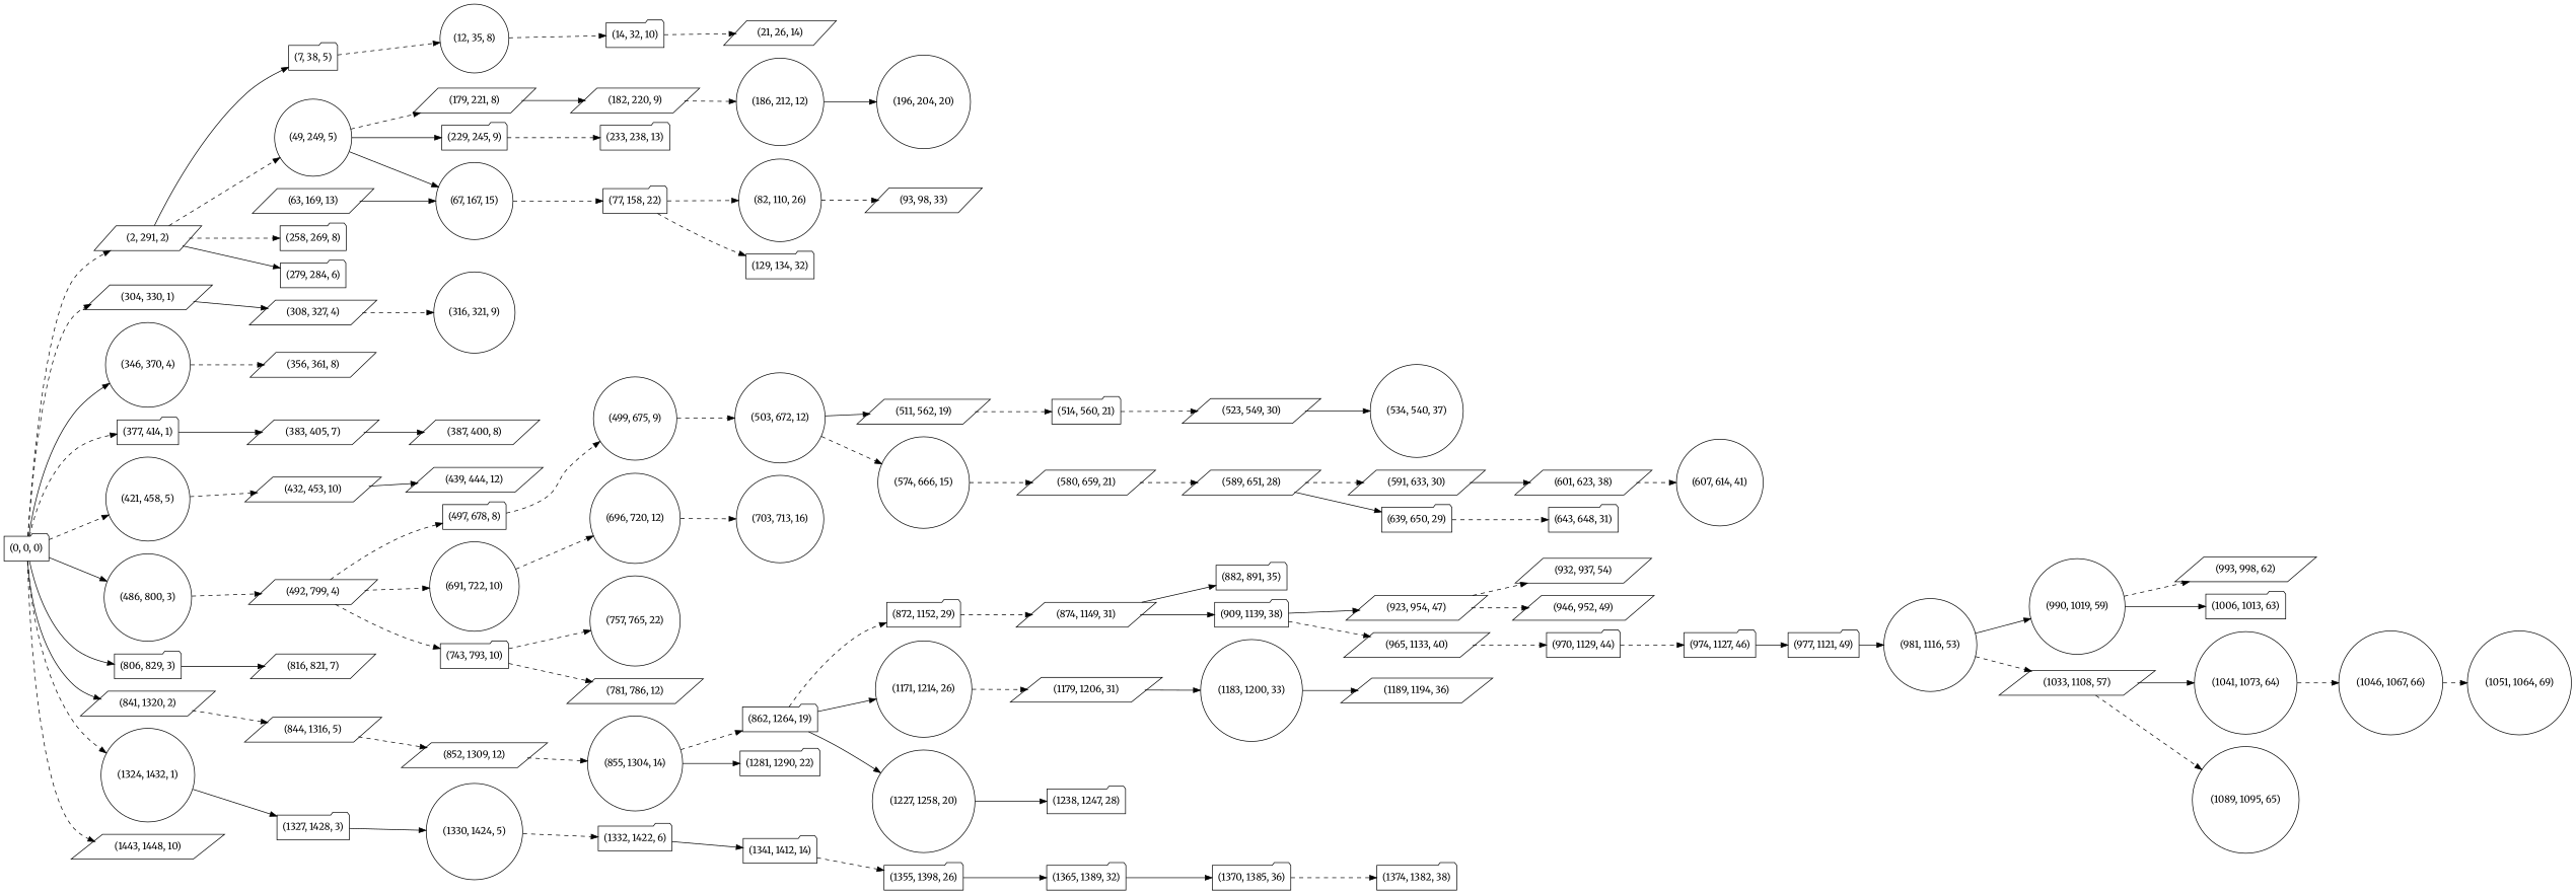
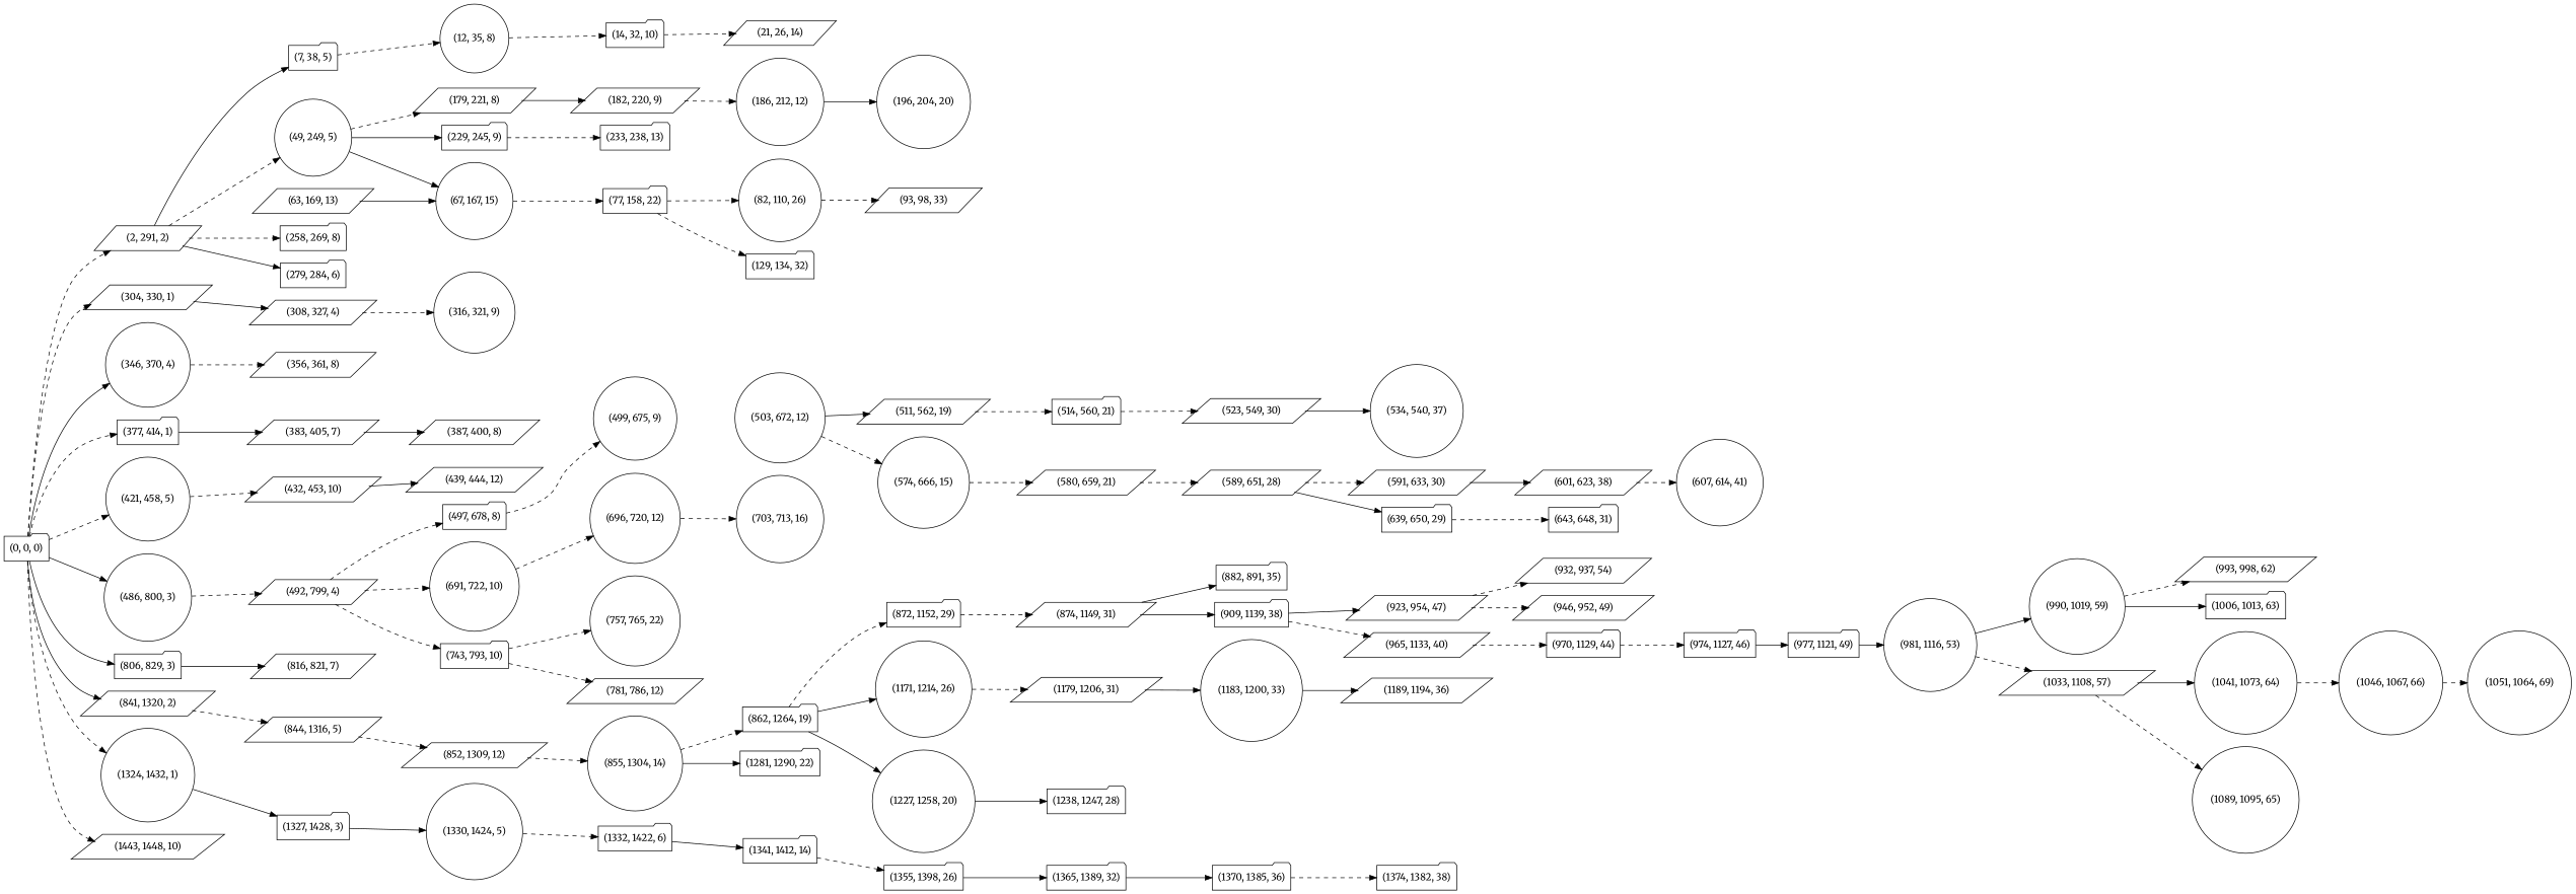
  digraph {
    fontname=Merriweather
    rankdir=LR
    node [fontname=Merriweather shape=parallelogram]
    edge [fontname=Merriweather style=dashed]
    "(0, 0, 0)" [shape=folder]
    "(2, 291, 2)"
    "(304, 330, 1)"
    "(346, 370, 4)" [shape=circle]
    "(377, 414, 1)" [shape=folder]
    "(421, 458, 5)" [shape=circle]
    "(486, 800, 3)" [shape=circle]
    "(806, 829, 3)" [shape=folder]
    "(841, 1320, 2)"
    "(1324, 1432, 1)" [shape=circle]
    "(1443, 1448, 10)"
    "(7, 38, 5)" [shape=folder]
    "(49, 249, 5)" [shape=circle]
    "(258, 269, 8)" [shape=folder]
    "(279, 284, 6)" [shape=folder]
    "(308, 327, 4)"
    "(356, 361, 8)"
    "(383, 405, 7)"
    "(432, 453, 10)"
    "(492, 799, 4)"
    "(816, 821, 7)"
    "(844, 1316, 5)"
    "(1327, 1428, 3)" [shape=folder]
    "(12, 35, 8)" [shape=circle]
    "(179, 221, 8)"
    "(229, 245, 9)" [shape=folder]
    "(67, 167, 15)" [shape=circle]
    "(14, 32, 10)" [shape=folder]
    "(21, 26, 14)"
    "(63, 169, 13)"
    "(182, 220, 9)"
    "(233, 238, 13)" [shape=folder]
    "(77, 158, 22)" [shape=folder]
    "(82, 110, 26)" [shape=circle]
    "(129, 134, 32)" [shape=folder]
    "(93, 98, 33)"
    "(186, 212, 12)" [shape=circle]
    "(196, 204, 20)" [shape=circle]
    "(316, 321, 9)" [shape=circle]
    "(387, 400, 8)"
    "(439, 444, 12)"
    "(497, 678, 8)" [shape=folder]
    "(691, 722, 10)" [shape=circle]
    "(743, 793, 10)" [shape=folder]
    "(499, 675, 9)" [shape=circle]
    "(696, 720, 12)" [shape=circle]
    "(757, 765, 22)" [shape=circle]
    "(781, 786, 12)"
    "(503, 672, 12)" [shape=circle]
    "(511, 562, 19)"
    "(574, 666, 15)" [shape=circle]
    "(514, 560, 21)" [shape=folder]
    "(580, 659, 21)"
    "(523, 549, 30)"
    "(534, 540, 37)" [shape=circle]
    "(589, 651, 28)"
    "(591, 633, 30)"
    "(639, 650, 29)" [shape=folder]
    "(601, 623, 38)"
    "(643, 648, 31)" [shape=folder]
    "(607, 614, 41)" [shape=circle]
    "(703, 713, 16)" [shape=circle]
    "(852, 1309, 12)"
    "(855, 1304, 14)" [shape=circle]
    "(862, 1264, 19)" [shape=folder]
    "(1281, 1290, 22)" [shape=folder]
    "(872, 1152, 29)" [shape=folder]
    "(1171, 1214, 26)" [shape=circle]
    "(1227, 1258, 20)" [shape=circle]
    "(874, 1149, 31)"
    "(1179, 1206, 31)"
    "(1238, 1247, 28)" [shape=folder]
    "(882, 891, 35)" [shape=folder]
    "(909, 1139, 38)" [shape=folder]
    "(923, 954, 47)"
    "(965, 1133, 40)"
    "(932, 937, 54)"
    "(946, 952, 49)"
    "(970, 1129, 44)" [shape=folder]
    "(974, 1127, 46)" [shape=folder]
    "(977, 1121, 49)" [shape=folder]
    "(981, 1116, 53)" [shape=circle]
    "(990, 1019, 59)" [shape=circle]
    "(1033, 1108, 57)"
    "(993, 998, 62)"
    "(1006, 1013, 63)" [shape=folder]
    "(1041, 1073, 64)" [shape=circle]
    "(1089, 1095, 65)" [shape=circle]
    "(1046, 1067, 66)" [shape=circle]
    "(1051, 1064, 69)" [shape=circle]
    "(1183, 1200, 33)" [shape=circle]
    "(1189, 1194, 36)"
    "(1330, 1424, 5)" [shape=circle]
    "(1332, 1422, 6)" [shape=folder]
    "(1341, 1412, 14)" [shape=folder]
    "(1355, 1398, 26)" [shape=folder]
    "(1365, 1389, 32)" [shape=folder]
    "(1370, 1385, 36)" [shape=folder]
    "(1374, 1382, 38)" [shape=folder]
    "(0, 0, 0)" -> "(2, 291, 2)"
    "(0, 0, 0)" -> "(304, 330, 1)"
    "(0, 0, 0)" -> "(346, 370, 4)" [style=solid]
    "(0, 0, 0)" -> "(377, 414, 1)"
    "(0, 0, 0)" -> "(421, 458, 5)"
    "(0, 0, 0)" -> "(486, 800, 3)" [style=solid]
    "(0, 0, 0)" -> "(806, 829, 3)" [style=solid]
    "(0, 0, 0)" -> "(841, 1320, 2)" [style=solid]
    "(0, 0, 0)" -> "(1324, 1432, 1)"
    "(0, 0, 0)" -> "(1443, 1448, 10)"
    "(2, 291, 2)" -> "(7, 38, 5)" [style=solid]
    "(2, 291, 2)" -> "(49, 249, 5)"
    "(2, 291, 2)" -> "(258, 269, 8)"
    "(2, 291, 2)" -> "(279, 284, 6)" [style=solid]
    "(304, 330, 1)" -> "(308, 327, 4)" [style=solid]
    "(346, 370, 4)" -> "(356, 361, 8)"
    "(377, 414, 1)" -> "(383, 405, 7)" [style=solid]
    "(421, 458, 5)" -> "(432, 453, 10)"
    "(486, 800, 3)" -> "(492, 799, 4)"
    "(806, 829, 3)" -> "(816, 821, 7)" [style=solid]
    "(841, 1320, 2)" -> "(844, 1316, 5)"
    "(1324, 1432, 1)" -> "(1327, 1428, 3)" [style=solid]
    "(7, 38, 5)" -> "(12, 35, 8)"
    "(49, 249, 5)" -> "(179, 221, 8)"
    "(49, 249, 5)" -> "(229, 245, 9)" [style=solid]
    "(49, 249, 5)" -> "(67, 167, 15)" [style=solid]
    "(308, 327, 4)" -> "(316, 321, 9)"
    "(383, 405, 7)" -> "(387, 400, 8)" [style=solid]
    "(432, 453, 10)" -> "(439, 444, 12)" [style=solid]
    "(492, 799, 4)" -> "(497, 678, 8)"
    "(492, 799, 4)" -> "(691, 722, 10)"
    "(492, 799, 4)" -> "(743, 793, 10)"
    "(844, 1316, 5)" -> "(852, 1309, 12)"
    "(1327, 1428, 3)" -> "(1330, 1424, 5)" [style=solid]
    "(12, 35, 8)" -> "(14, 32, 10)"
    "(179, 221, 8)" -> "(182, 220, 9)" [style=solid]
    "(229, 245, 9)" -> "(233, 238, 13)"
    "(67, 167, 15)" -> "(77, 158, 22)"
    "(14, 32, 10)" -> "(21, 26, 14)"
    "(63, 169, 13)" -> "(67, 167, 15)" [style=solid]
    "(182, 220, 9)" -> "(186, 212, 12)"
    "(77, 158, 22)" -> "(82, 110, 26)"
    "(77, 158, 22)" -> "(129, 134, 32)"
    "(82, 110, 26)" -> "(93, 98, 33)"
    "(186, 212, 12)" -> "(196, 204, 20)" [style=solid]
    "(497, 678, 8)" -> "(499, 675, 9)"
    "(691, 722, 10)" -> "(696, 720, 12)"
    "(743, 793, 10)" -> "(757, 765, 22)"
    "(743, 793, 10)" -> "(781, 786, 12)"
-   "(499, 675, 9)" -> "(503, 672, 12)"
    "(696, 720, 12)" -> "(703, 713, 16)"
    "(503, 672, 12)" -> "(511, 562, 19)" [style=solid]
    "(503, 672, 12)" -> "(574, 666, 15)"
    "(511, 562, 19)" -> "(514, 560, 21)"
    "(574, 666, 15)" -> "(580, 659, 21)"
    "(514, 560, 21)" -> "(523, 549, 30)"
    "(580, 659, 21)" -> "(589, 651, 28)"
    "(523, 549, 30)" -> "(534, 540, 37)" [style=solid]
    "(589, 651, 28)" -> "(591, 633, 30)"
    "(589, 651, 28)" -> "(639, 650, 29)" [style=solid]
    "(591, 633, 30)" -> "(601, 623, 38)" [style=solid]
    "(639, 650, 29)" -> "(643, 648, 31)"
    "(601, 623, 38)" -> "(607, 614, 41)"
    "(852, 1309, 12)" -> "(855, 1304, 14)"
    "(855, 1304, 14)" -> "(862, 1264, 19)"
    "(855, 1304, 14)" -> "(1281, 1290, 22)" [style=solid]
    "(862, 1264, 19)" -> "(872, 1152, 29)"
    "(862, 1264, 19)" -> "(1171, 1214, 26)" [style=solid]
    "(862, 1264, 19)" -> "(1227, 1258, 20)" [style=solid]
    "(872, 1152, 29)" -> "(874, 1149, 31)"
    "(1171, 1214, 26)" -> "(1179, 1206, 31)"
    "(1227, 1258, 20)" -> "(1238, 1247, 28)" [style=solid]
    "(874, 1149, 31)" -> "(882, 891, 35)" [style=solid]
    "(874, 1149, 31)" -> "(909, 1139, 38)" [style=solid]
    "(1179, 1206, 31)" -> "(1183, 1200, 33)" [style=solid]
    "(909, 1139, 38)" -> "(923, 954, 47)" [style=solid]
    "(909, 1139, 38)" -> "(965, 1133, 40)"
    "(923, 954, 47)" -> "(932, 937, 54)"
    "(923, 954, 47)" -> "(946, 952, 49)"
    "(965, 1133, 40)" -> "(970, 1129, 44)"
    "(970, 1129, 44)" -> "(974, 1127, 46)"
    "(974, 1127, 46)" -> "(977, 1121, 49)" [style=solid]
    "(977, 1121, 49)" -> "(981, 1116, 53)" [style=solid]
    "(981, 1116, 53)" -> "(990, 1019, 59)" [style=solid]
    "(981, 1116, 53)" -> "(1033, 1108, 57)"
    "(990, 1019, 59)" -> "(993, 998, 62)"
    "(990, 1019, 59)" -> "(1006, 1013, 63)" [style=solid]
    "(1033, 1108, 57)" -> "(1041, 1073, 64)" [style=solid]
    "(1033, 1108, 57)" -> "(1089, 1095, 65)"
    "(1041, 1073, 64)" -> "(1046, 1067, 66)"
    "(1046, 1067, 66)" -> "(1051, 1064, 69)"
    "(1183, 1200, 33)" -> "(1189, 1194, 36)" [style=solid]
    "(1330, 1424, 5)" -> "(1332, 1422, 6)"
    "(1332, 1422, 6)" -> "(1341, 1412, 14)" [style=solid]
    "(1341, 1412, 14)" -> "(1355, 1398, 26)"
    "(1355, 1398, 26)" -> "(1365, 1389, 32)" [style=solid]
    "(1365, 1389, 32)" -> "(1370, 1385, 36)" [style=solid]
    "(1370, 1385, 36)" -> "(1374, 1382, 38)"
  }
